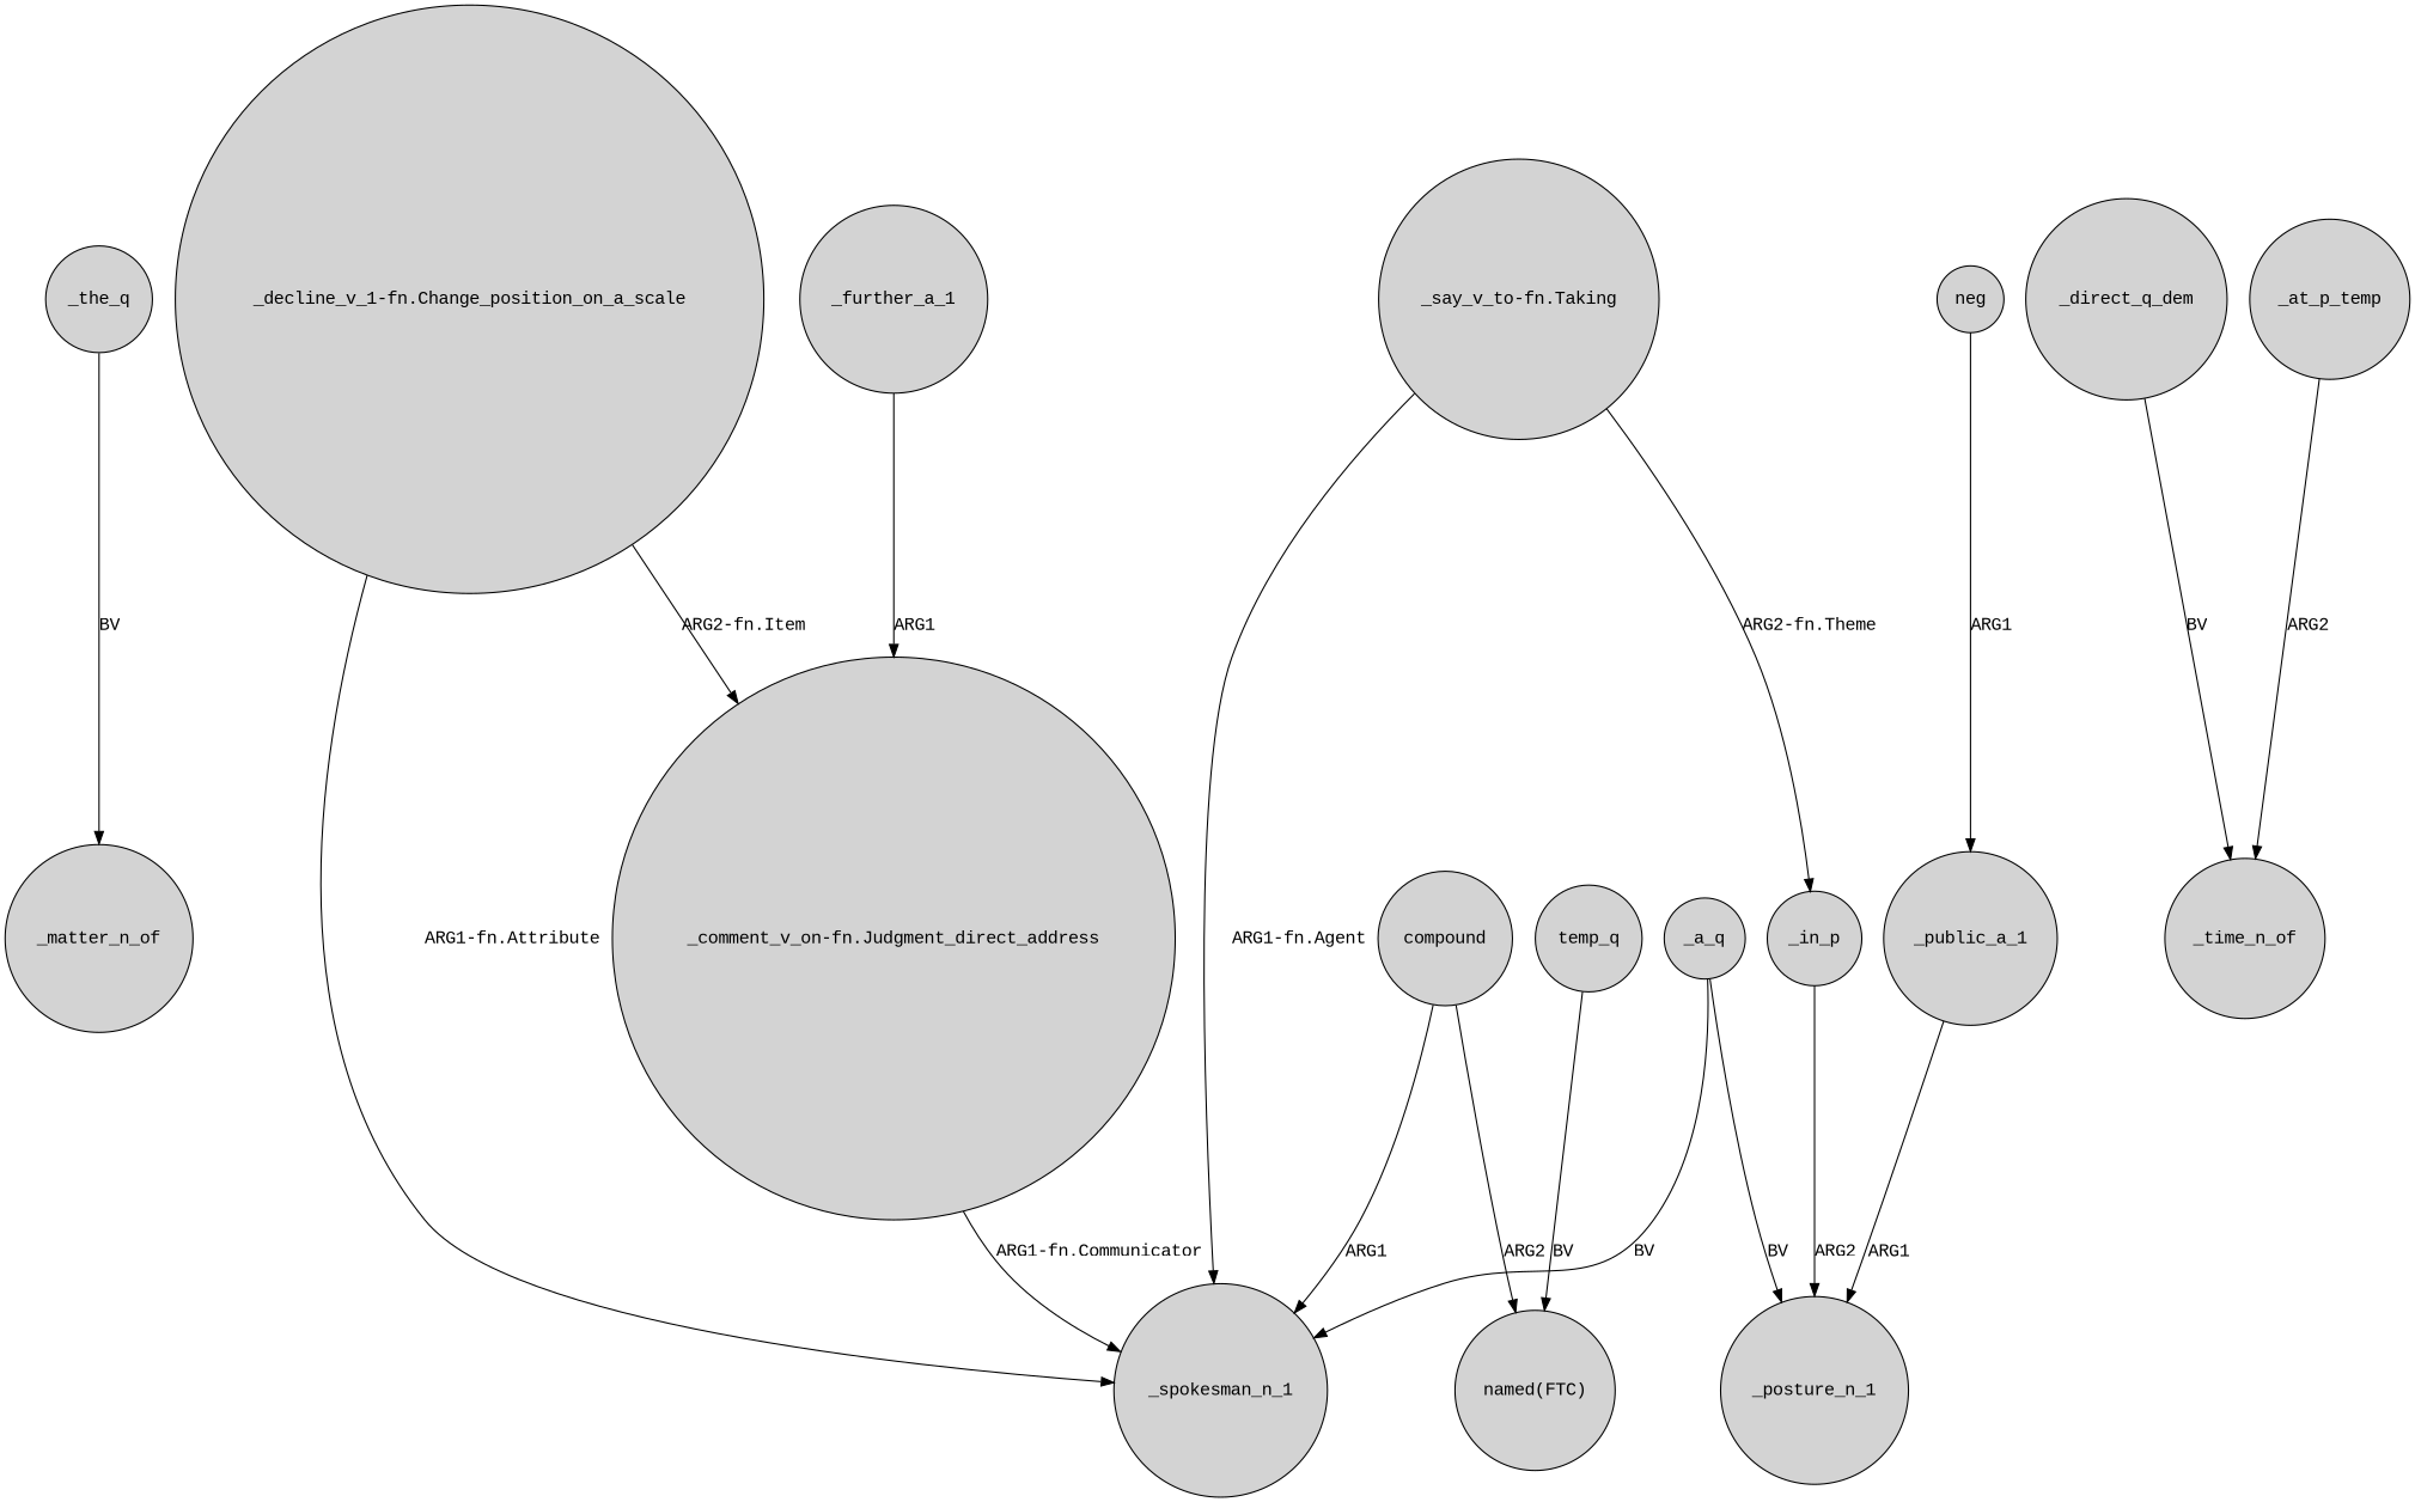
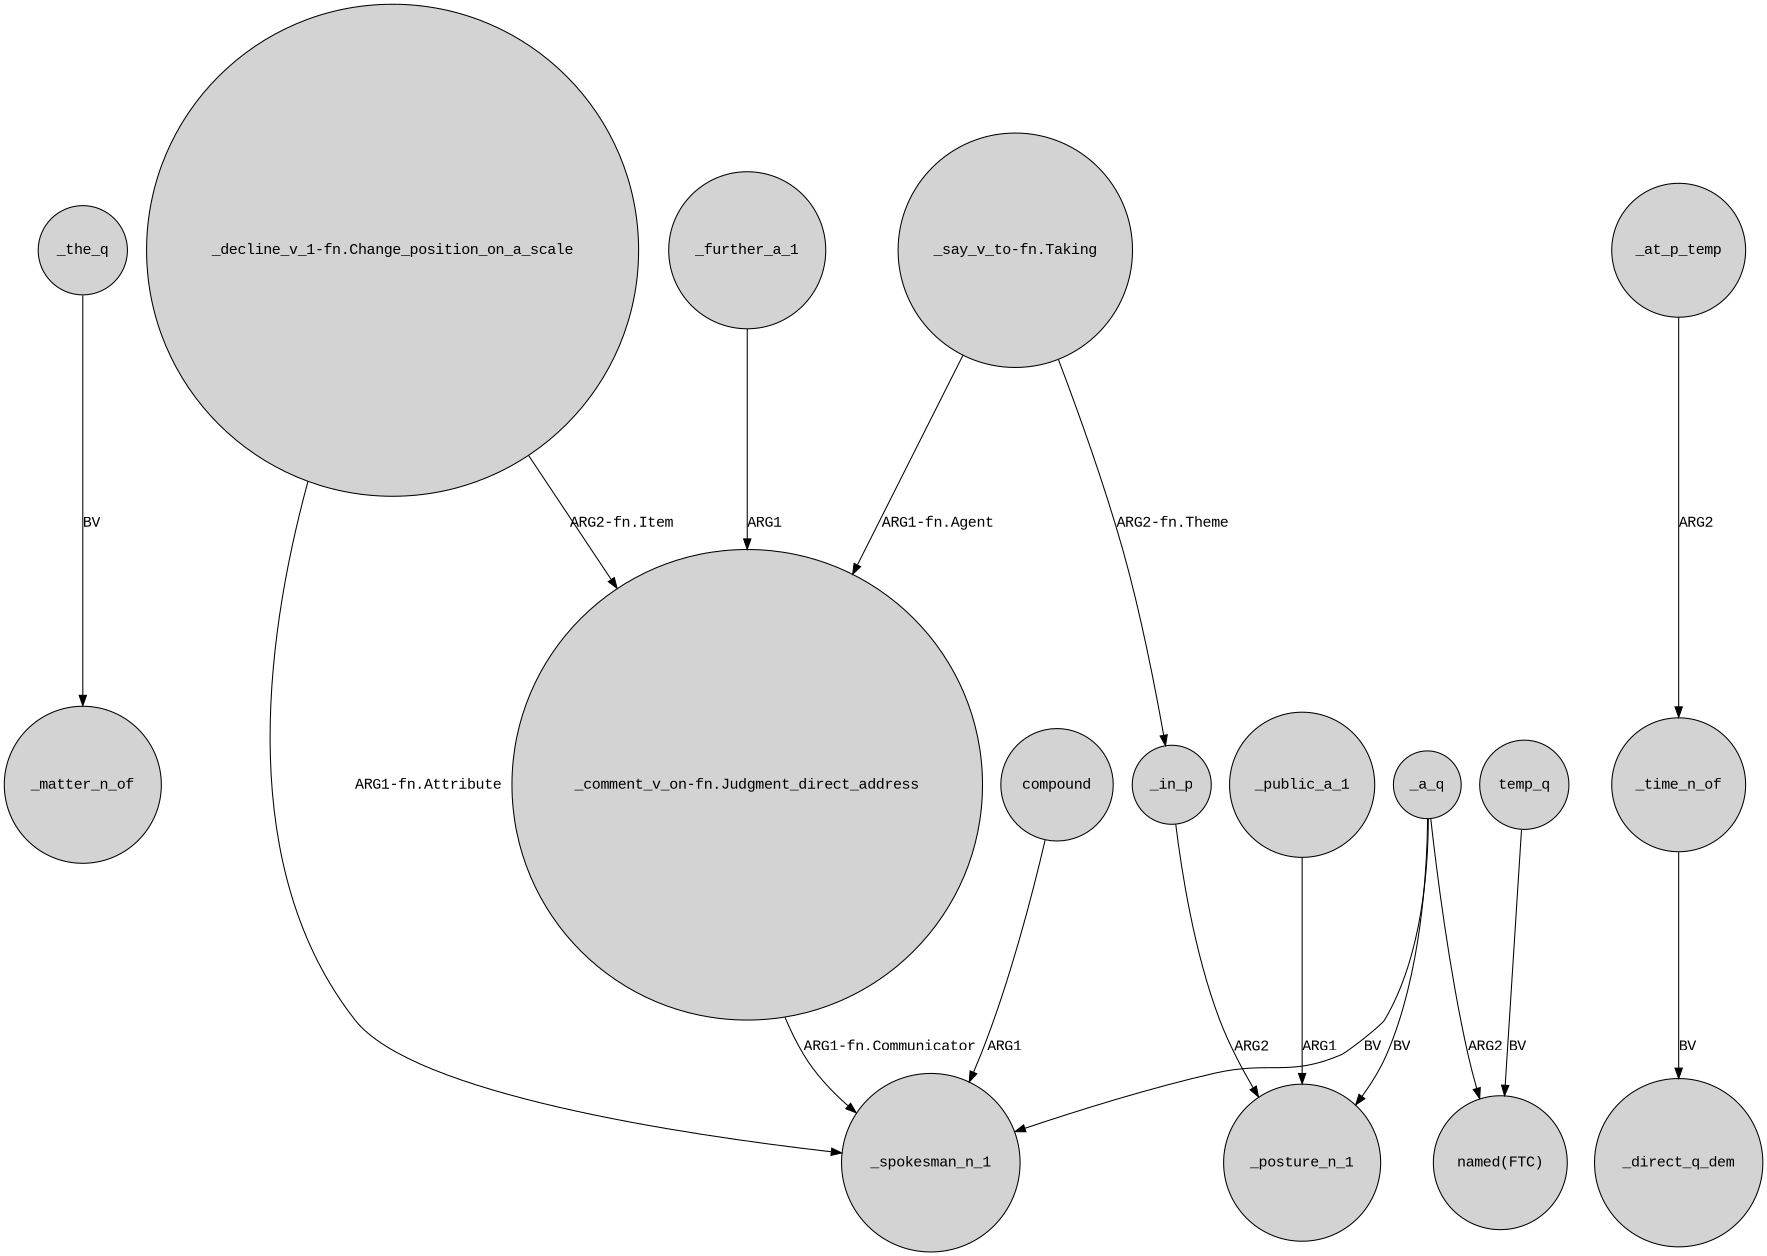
  digraph {
    fontname="Liberation Mono"
    node [fontname="Liberation Mono" shape=circle style=filled]
    edge [fontname="Liberation Mono"]
    _the_q
    _matter_n_of
    compound
    _spokesman_n_1
    "named(FTC)"
    n6 [label=temp_q]
    n7 [label=_direct_q_dem]
    _time_n_of
    "_decline_v_1-fn.Change_position_on_a_scale"
    "_comment_v_on-fn.Judgment_direct_address"
    "_say_v_to-fn.Taking"
    _in_p
    _posture_n_1
    _at_p_temp
    _public_a_1
-   neg
    _a_q
    _further_a_1
    _the_q -> _matter_n_of [label=BV]
    compound -> _spokesman_n_1 [label=ARG1]
-   compound -> "named(FTC)" [label=ARG2]
+   _a_q -> "named(FTC)" [label=ARG2]
    n6 -> "named(FTC)" [label=BV]
-   n7 -> _time_n_of [label=BV]
+   _time_n_of -> n7 [label=BV]
    "_decline_v_1-fn.Change_position_on_a_scale" -> _spokesman_n_1 [label="ARG1-fn.Attribute"]
    "_decline_v_1-fn.Change_position_on_a_scale" -> "_comment_v_on-fn.Judgment_direct_address" [label="ARG2-fn.Item"]
    "_comment_v_on-fn.Judgment_direct_address" -> _spokesman_n_1 [label="ARG1-fn.Communicator"]
-   "_say_v_to-fn.Taking" -> _spokesman_n_1 [label="ARG1-fn.Agent"]
+   "_say_v_to-fn.Taking" -> "_comment_v_on-fn.Judgment_direct_address" [label="ARG1-fn.Agent"]
    "_say_v_to-fn.Taking" -> _in_p [label="ARG2-fn.Theme"]
    _in_p -> _posture_n_1 [label=ARG2]
    _at_p_temp -> _time_n_of [label=ARG2]
    _public_a_1 -> _posture_n_1 [label=ARG1]
-   neg -> _public_a_1 [label=ARG1]
    _a_q -> _spokesman_n_1 [label=BV]
    _a_q -> _posture_n_1 [label=BV]
    _further_a_1 -> "_comment_v_on-fn.Judgment_direct_address" [label=ARG1]
  }
